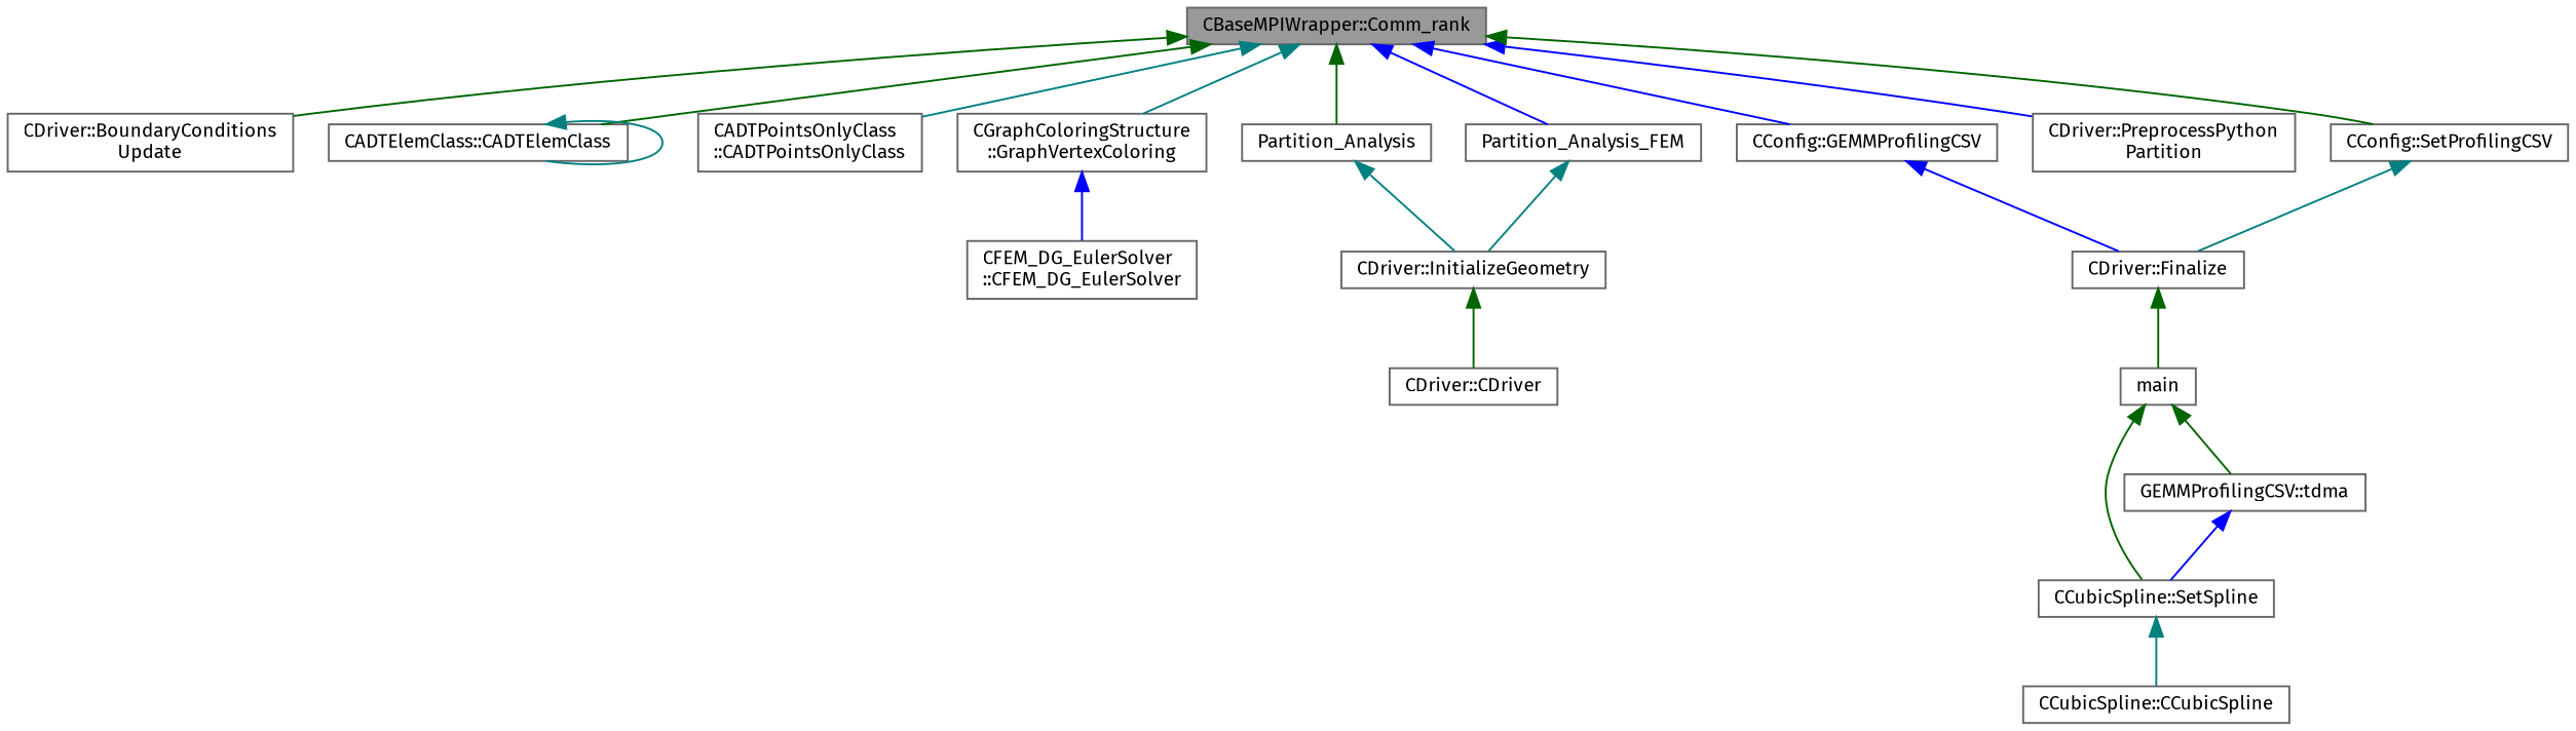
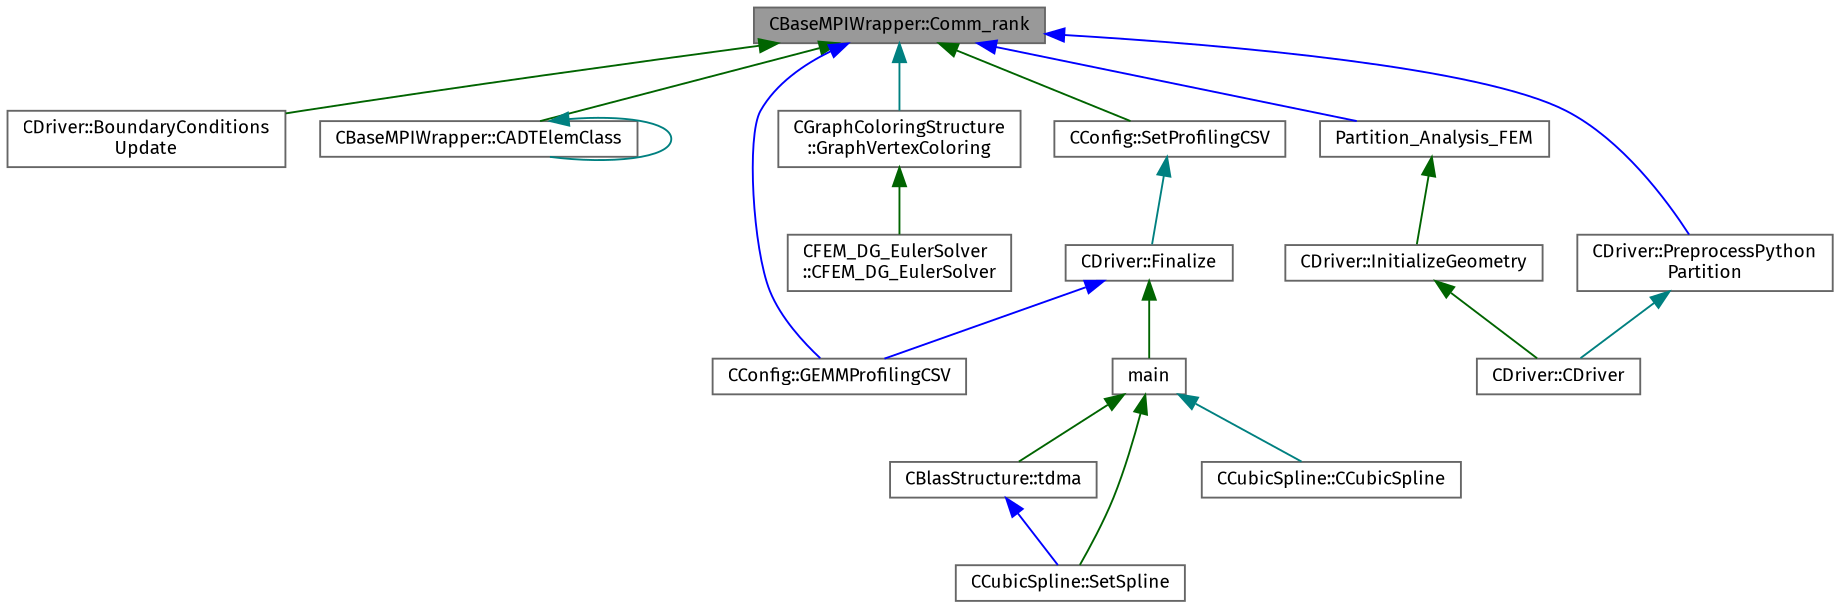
  digraph {
    fontname="Fira Sans"
    rankdir=TB
    node [color=grey40 fillcolor=white fontname="Fira Sans" fontsize=10 shape=box style=filled]
    edge [color=darkgreen dir=back fontname="Fira Sans" fontsize=10 labelfontname=Helvetica labelfontsize=10 style=solid]
    n1 [color=gray40 fillcolor=grey60 fontcolor=black height=0.2 label="CBaseMPIWrapper::Comm_rank" width=0.4]
    n2 [height=0.2 label="CDriver::BoundaryConditions\lUpdate" width=0.4]
-   n3 [height=0.2 label="CADTElemClass::CADTElemClass" width=0.4]
-   n4 [height=0.2 label="CADTPointsOnlyClass\l::CADTPointsOnlyClass" width=0.4]
+   n3 [height=0.2 label="CBaseMPIWrapper::CADTElemClass" width=0.4]
    n5 [height=0.2 label="CConfig::GEMMProfilingCSV" width=0.4]
    n6 [height=0.2 label="CGraphColoringStructure\l::GraphVertexColoring" width=0.4]
-   n7 [height=0.2 label=Partition_Analysis width=0.4]
    n8 [height=0.2 label=Partition_Analysis_FEM width=0.4]
    n9 [height=0.2 label="CDriver::PreprocessPython\lPartition" width=0.4]
    n10 [height=0.2 label="CConfig::SetProfilingCSV" width=0.4]
    n11 [height=0.2 label="CDriver::Finalize" width=0.4]
    n12 [height=0.2 label="CFEM_DG_EulerSolver\l::CFEM_DG_EulerSolver" width=0.4]
    n13 [height=0.2 label="CDriver::InitializeGeometry" width=0.4]
    n14 [height=0.2 label="CDriver::CDriver" width=0.4]
    n15 [height=0.2 label=main width=0.4]
    n16 [height=0.2 label="CCubicSpline::SetSpline" width=0.4]
-   n17 [height=0.2 label="GEMMProfilingCSV::tdma" width=0.4]
+   n17 [height=0.2 label="CBlasStructure::tdma" width=0.4]
    n18 [height=0.2 label="CCubicSpline::CCubicSpline" width=0.4]
    n1 -> n2
    n1 -> n3
-   n1 -> n4 [color=teal]
    n1 -> n5 [color=blue]
    n1 -> n6 [color=teal]
-   n1 -> n7
    n1 -> n8 [color=blue]
    n1 -> n9 [color=blue]
    n1 -> n10
    n3 -> n3 [color=teal]
-   n5 -> n11 [color=blue]
-   n6 -> n12 [color=blue]
-   n7 -> n13 [color=teal]
-   n8 -> n13 [color=teal]
+   n11 -> n5 [color=blue]
+   n6 -> n12
+   n8 -> n13
+   n9 -> n14 [color=teal]
    n10 -> n11 [color=teal]
    n11 -> n15
    n13 -> n14
    n15 -> n16
    n15 -> n17
-   n16 -> n18 [color=teal]
+   n15 -> n18 [color=teal]
    n17 -> n16 [color=blue]
  }
